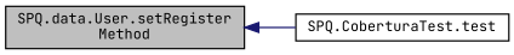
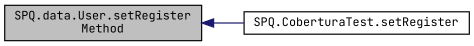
  digraph {
    rankdir=LR
    fontname="JetBrains Mono"
    node [color=black fontname="JetBrains Mono" fontsize=10 shape=record style=filled]
    n1 [fillcolor=grey75 fontcolor=black height=0.2 label="SPQ.data.User.setRegister\lMethod" width=0.4]
-   n2 [fillcolor=white height=0.2 label="SPQ.CoberturaTest.test" width=0.4]
+   n2 [fillcolor=white height=0.2 label="SPQ.CoberturaTest.setRegister" width=0.4]
    n1 -> n2 [color=midnightblue dir=back fontname="JetBrains Mono" fontsize=10 labelfontname=Helvetica labelfontsize=10 style=solid]
  }
